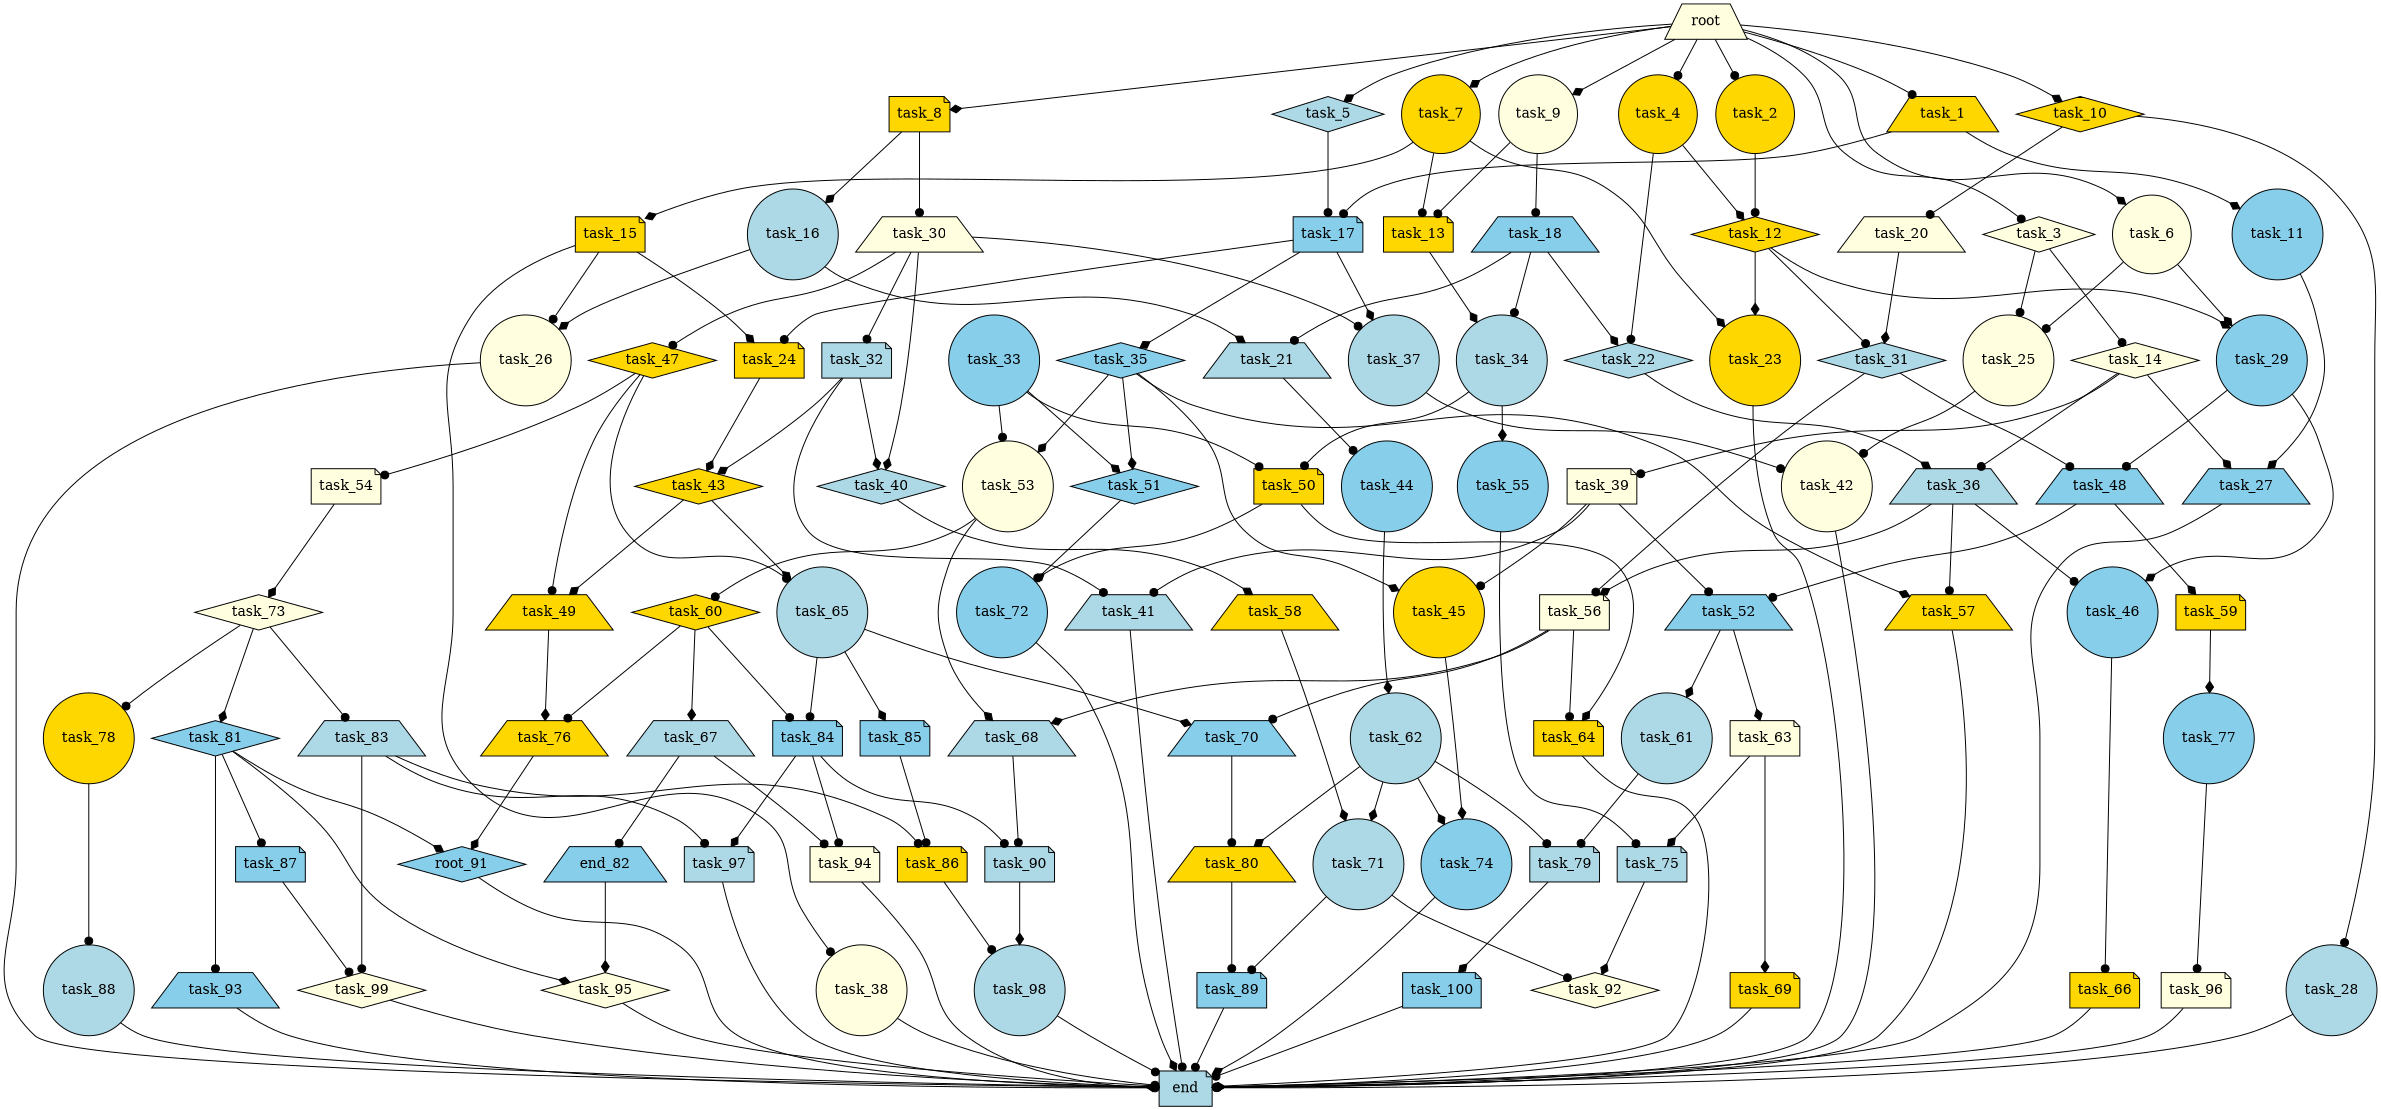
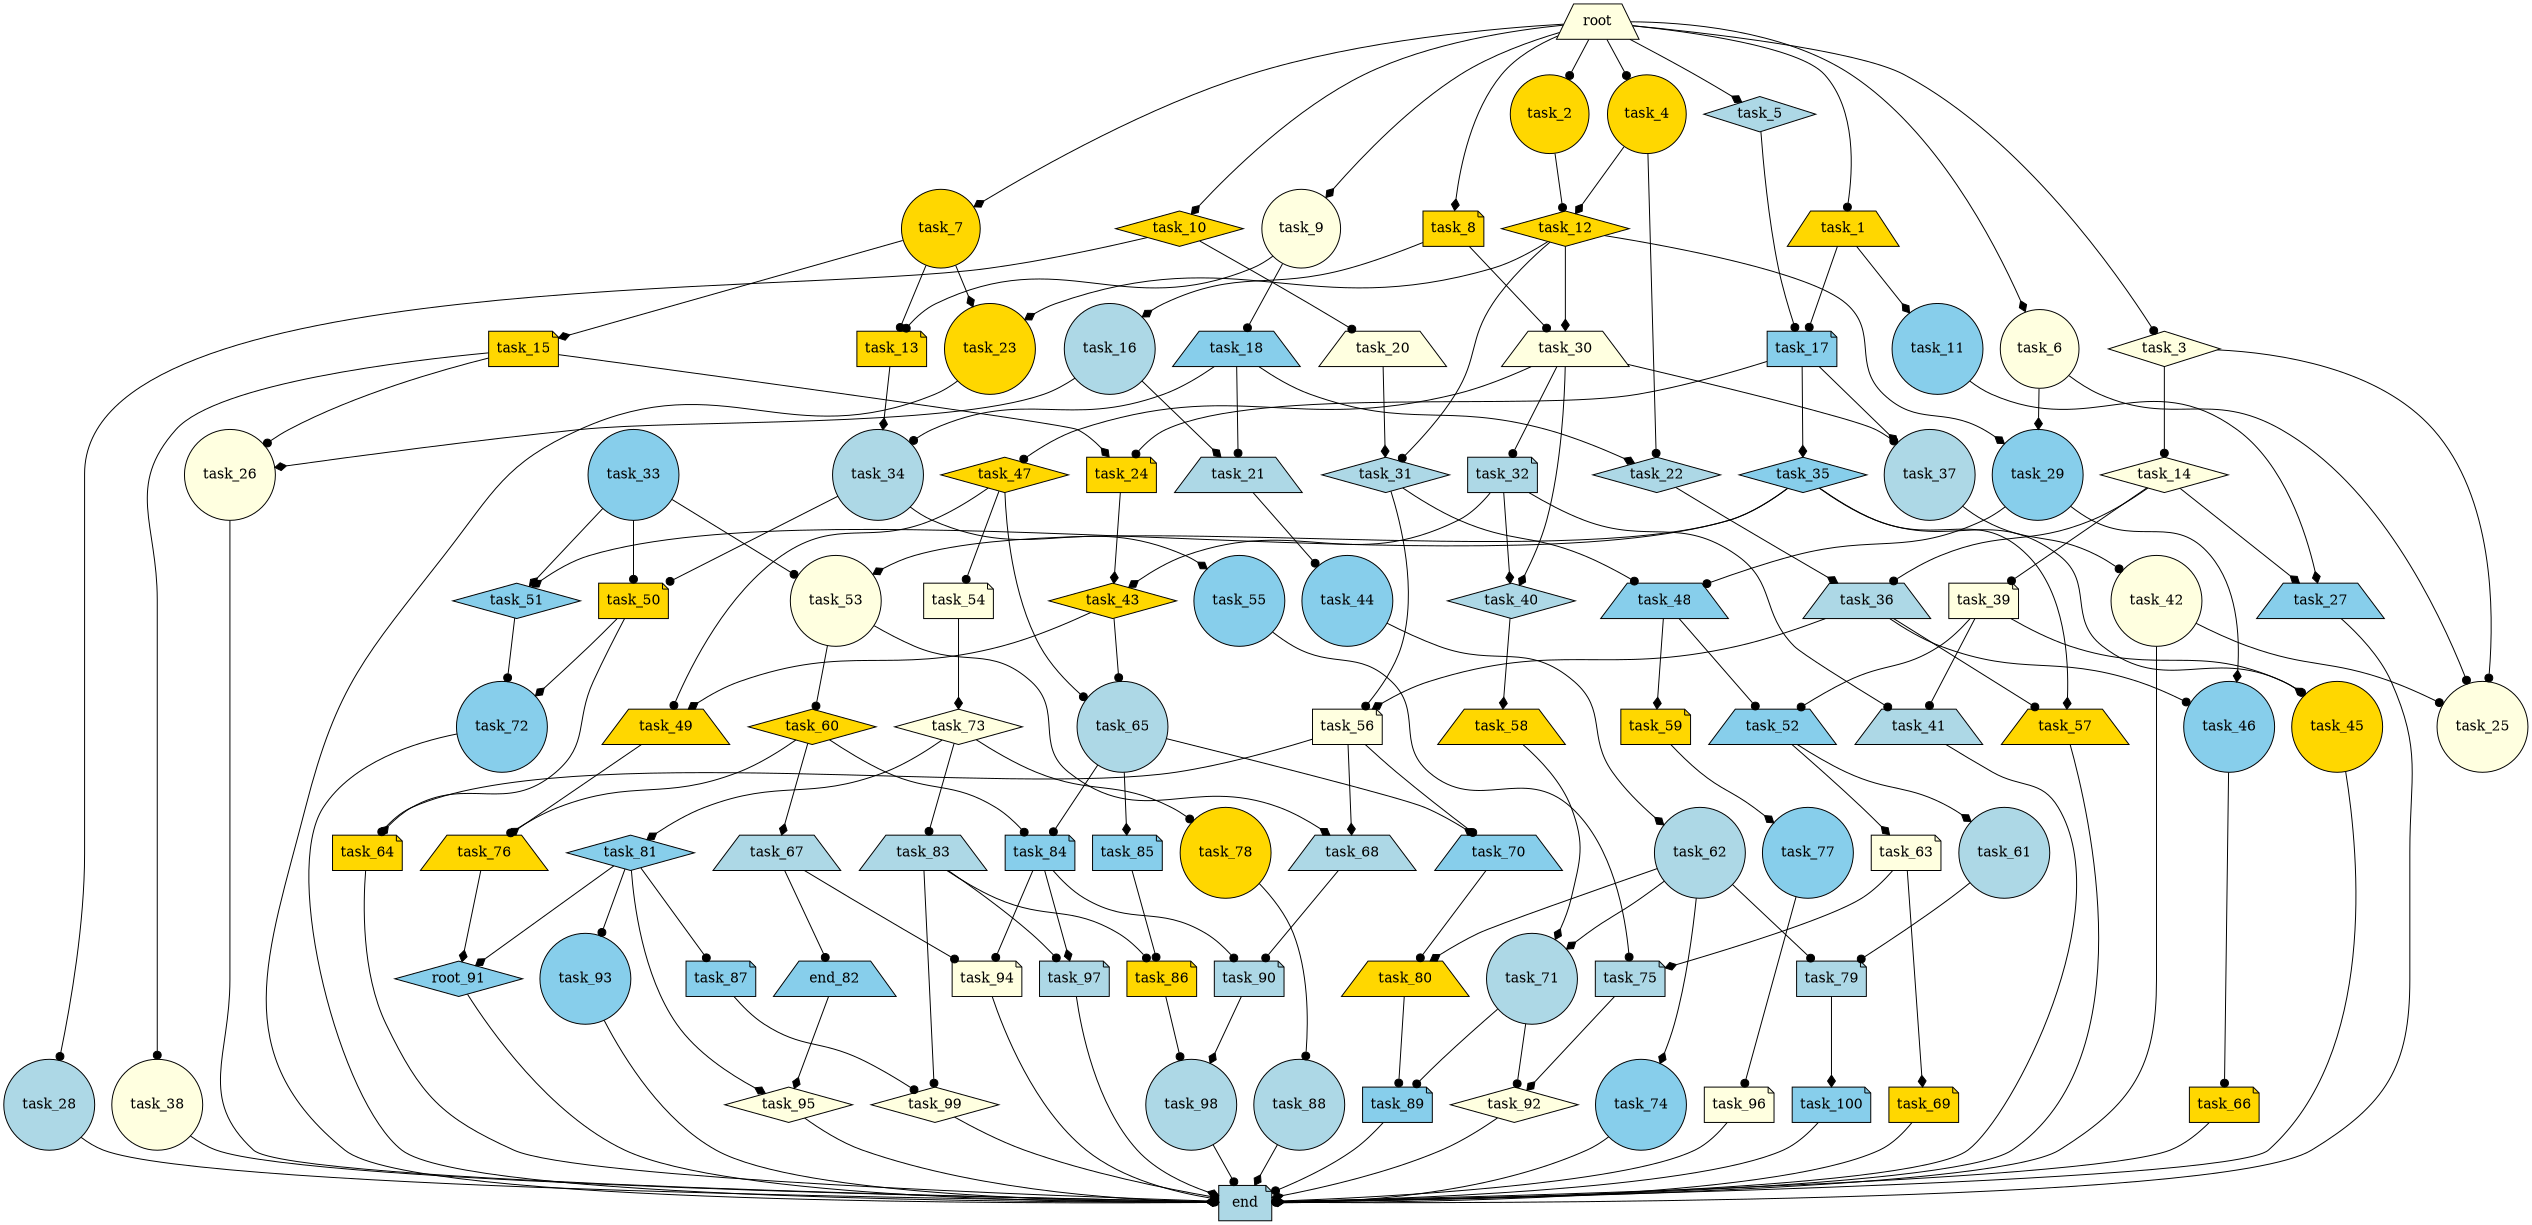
  digraph {
    node [fillcolor=gold shape=circle style=filled]
    edge [arrowhead=dot]
    task_75 [fillcolor=lightblue shape=note]
    task_92 [fillcolor=lightyellow shape=diamond]
    end [fillcolor=lightblue shape=note]
    task_100 [fillcolor=skyblue shape=note]
    task_33 [fillcolor=skyblue]
    task_50 [shape=note]
    task_51 [fillcolor=skyblue shape=diamond]
    task_53 [fillcolor=lightyellow]
    task_68 [fillcolor=lightblue shape=trapezium]
    task_90 [fillcolor=lightblue shape=note]
    task_98 [fillcolor=lightblue]
    task_71 [fillcolor=lightblue]
    task_89 [fillcolor=skyblue shape=note]
    task_60 [shape=diamond]
    task_67 [fillcolor=lightblue shape=trapezium]
    task_84 [fillcolor=skyblue shape=note]
    task_76 [shape=trapezium]
    n18 [fillcolor=skyblue label=end_82 shape=trapezium]
    task_94 [fillcolor=lightyellow shape=note]
    task_97 [fillcolor=lightblue shape=note]
    n21 [fillcolor=skyblue label=root_91 shape=diamond]
    task_73 [fillcolor=lightyellow shape=diamond]
    task_81 [fillcolor=skyblue shape=diamond]
    task_78
    task_83 [fillcolor=lightblue shape=trapezium]
    task_95 [fillcolor=lightyellow shape=diamond]
    task_87 [fillcolor=skyblue shape=note]
-   task_93 [fillcolor=skyblue shape=trapezium]
+   task_93 [fillcolor=skyblue]
    task_88 [fillcolor=lightblue]
    task_99 [fillcolor=lightyellow shape=diamond]
    task_86 [shape=note]
    task_64 [shape=note]
    task_72 [fillcolor=skyblue]
    task_31 [fillcolor=lightblue shape=diamond]
    task_56 [fillcolor=lightyellow shape=note]
    task_48 [fillcolor=skyblue shape=trapezium]
    task_70 [fillcolor=skyblue shape=trapezium]
    task_52 [fillcolor=skyblue shape=trapezium]
    task_59 [shape=note]
    task_10 [shape=diamond]
    task_28 [fillcolor=lightblue]
    task_20 [fillcolor=lightyellow shape=trapezium]
    task_49 [shape=trapezium]
    task_12 [shape=diamond]
    task_29 [fillcolor=skyblue]
    task_23
    task_30 [fillcolor=lightyellow shape=trapezium]
    task_46 [fillcolor=skyblue]
    task_37 [fillcolor=lightblue]
    task_32 [fillcolor=lightblue shape=note]
    task_40 [fillcolor=lightblue shape=diamond]
    task_47 [shape=diamond]
    task_79 [fillcolor=lightblue shape=note]
    task_42 [fillcolor=lightyellow]
    task_61 [fillcolor=lightblue]
    root [fillcolor=lightyellow shape=trapezium]
    task_7
    task_2
    task_5 [fillcolor=lightblue shape=diamond]
    task_8 [shape=note]
    task_9 [fillcolor=lightyellow]
    task_1 [shape=trapezium]
    task_6 [fillcolor=lightyellow]
    task_4
    task_3 [fillcolor=lightyellow shape=diamond]
    task_13 [shape=note]
    task_15 [shape=note]
    task_17 [fillcolor=skyblue shape=note]
    task_16 [fillcolor=lightblue]
    task_18 [fillcolor=skyblue shape=trapezium]
    task_11 [fillcolor=skyblue]
    task_25 [fillcolor=lightyellow]
    task_22 [fillcolor=lightblue shape=diamond]
    task_14 [fillcolor=lightyellow shape=diamond]
    task_80 [shape=trapezium]
    task_36 [fillcolor=lightblue shape=trapezium]
    task_57 [shape=trapezium]
    task_43 [shape=diamond]
    task_41 [fillcolor=lightblue shape=trapezium]
    task_58 [shape=trapezium]
    task_65 [fillcolor=lightblue]
    task_96 [fillcolor=lightyellow shape=note]
    task_66 [shape=note]
    task_26 [fillcolor=lightyellow]
    task_21 [fillcolor=lightblue shape=trapezium]
    task_44 [fillcolor=skyblue]
    task_27 [fillcolor=skyblue shape=trapezium]
    task_34 [fillcolor=lightblue]
    task_38 [fillcolor=lightyellow]
    task_24 [shape=note]
    task_62 [fillcolor=lightblue]
    task_69 [shape=note]
    task_55 [fillcolor=skyblue]
    task_63 [fillcolor=lightyellow shape=note]
    task_77 [fillcolor=skyblue]
    task_35 [fillcolor=skyblue shape=diamond]
    task_74 [fillcolor=skyblue]
    task_54 [fillcolor=lightyellow shape=note]
    task_85 [fillcolor=skyblue shape=note]
    task_45
    task_39 [fillcolor=lightyellow shape=note]
    task_75 -> task_92 [arrowhead=diamond]
+   task_92 -> end [arrowhead=diamond]
    task_100 -> end
    task_33 -> task_50
    task_33 -> task_51 [arrowhead=diamond]
    task_33 -> task_53
    task_50 -> task_64 [arrowhead=diamond]
    task_50 -> task_72 [arrowhead=diamond]
    task_51 -> task_72
    task_53 -> task_68 [arrowhead=diamond]
    task_53 -> task_60
    task_68 -> task_90
    task_90 -> task_98 [arrowhead=diamond]
    task_98 -> end
    task_71 -> task_92
    task_71 -> task_89
    task_89 -> end
    task_60 -> task_67 [arrowhead=diamond]
    task_60 -> task_84
    task_60 -> task_76
    task_67 -> n18
    task_67 -> task_94
    task_84 -> task_90
    task_84 -> task_94
    task_84 -> task_97 [arrowhead=diamond]
    task_76 -> n21 [arrowhead=diamond]
    n18 -> task_95 [arrowhead=diamond]
    task_94 -> end
    task_97 -> end [arrowhead=diamond]
    n21 -> end [arrowhead=diamond]
    task_73 -> task_81 [arrowhead=diamond]
    task_73 -> task_78
    task_73 -> task_83
    task_81 -> n21 [arrowhead=diamond]
    task_81 -> task_95 [arrowhead=diamond]
    task_81 -> task_87
    task_81 -> task_93
    task_78 -> task_88
    task_83 -> task_97
    task_83 -> task_99
    task_83 -> task_86
    task_95 -> end
    task_87 -> task_99
    task_93 -> end [arrowhead=diamond]
    task_88 -> end [arrowhead=diamond]
    task_99 -> end
    task_86 -> task_98
    task_64 -> end [arrowhead=diamond]
    task_72 -> end [arrowhead=diamond]
    task_31 -> task_56
    task_31 -> task_48
    task_56 -> task_68 [arrowhead=diamond]
    task_56 -> task_64
    task_56 -> task_70
    task_48 -> task_52
    task_48 -> task_59 [arrowhead=diamond]
    task_70 -> task_80
    task_52 -> task_61 [arrowhead=diamond]
    task_52 -> task_63 [arrowhead=diamond]
    task_59 -> task_77 [arrowhead=diamond]
    task_10 -> task_28
    task_10 -> task_20
    task_28 -> end
    task_20 -> task_31 [arrowhead=diamond]
    task_49 -> task_76 [arrowhead=diamond]
    task_12 -> task_31
    task_12 -> task_29 [arrowhead=diamond]
    task_12 -> task_23 [arrowhead=diamond]
+   task_12 -> task_30 [arrowhead=diamond]
    task_29 -> task_48
    task_29 -> task_46 [arrowhead=diamond]
    task_23 -> end [arrowhead=diamond]
    task_30 -> task_37
    task_30 -> task_32
    task_30 -> task_40 [arrowhead=diamond]
    task_30 -> task_47
    task_46 -> task_66
    task_37 -> task_42
    task_32 -> task_40 [arrowhead=diamond]
    task_32 -> task_43 [arrowhead=diamond]
    task_32 -> task_41
    task_40 -> task_58 [arrowhead=diamond]
    task_47 -> task_49
    task_47 -> task_65
    task_47 -> task_54
    task_79 -> task_100 [arrowhead=diamond]
    task_42 -> end [arrowhead=diamond]
    task_61 -> task_79
    root -> task_10 [arrowhead=diamond]
    root -> task_7 [arrowhead=diamond]
    root -> task_2
    root -> task_5 [arrowhead=diamond]
    root -> task_8 [arrowhead=diamond]
    root -> task_9 [arrowhead=diamond]
    root -> task_1
    root -> task_6 [arrowhead=diamond]
    root -> task_4
    root -> task_3
    task_7 -> task_23 [arrowhead=diamond]
    task_7 -> task_13
    task_7 -> task_15 [arrowhead=diamond]
    task_2 -> task_12
    task_5 -> task_17
    task_8 -> task_30
    task_8 -> task_16 [arrowhead=diamond]
    task_9 -> task_13
    task_9 -> task_18
    task_1 -> task_17
    task_1 -> task_11 [arrowhead=diamond]
    task_6 -> task_29 [arrowhead=diamond]
    task_6 -> task_25
    task_4 -> task_12 [arrowhead=diamond]
    task_4 -> task_22
    task_3 -> task_25
    task_3 -> task_14
    task_13 -> task_34 [arrowhead=diamond]
    task_15 -> task_26
    task_15 -> task_38
    task_15 -> task_24 [arrowhead=diamond]
    task_17 -> task_37 [arrowhead=diamond]
    task_17 -> task_24
    task_17 -> task_35 [arrowhead=diamond]
    task_16 -> task_26 [arrowhead=diamond]
    task_16 -> task_21 [arrowhead=diamond]
    task_18 -> task_22 [arrowhead=diamond]
    task_18 -> task_21
    task_18 -> task_34
    task_11 -> task_27 [arrowhead=diamond]
-   task_25 -> task_42
+   task_42 -> task_25
    task_22 -> task_36 [arrowhead=diamond]
    task_14 -> task_36
    task_14 -> task_27 [arrowhead=diamond]
    task_14 -> task_39
    task_80 -> task_89
    task_36 -> task_56 [arrowhead=diamond]
    task_36 -> task_46
    task_36 -> task_57
    task_57 -> end [arrowhead=diamond]
    task_43 -> task_49 [arrowhead=diamond]
-   task_43 -> task_65 [arrowhead=diamond]
+   task_43 -> task_65
    task_41 -> end
    task_58 -> task_71 [arrowhead=diamond]
    task_65 -> task_84
    task_65 -> task_70 [arrowhead=diamond]
    task_65 -> task_85 [arrowhead=diamond]
    task_96 -> end [arrowhead=diamond]
    task_66 -> end
    task_26 -> end [arrowhead=diamond]
    task_21 -> task_44
    task_44 -> task_62 [arrowhead=diamond]
    task_27 -> end [arrowhead=diamond]
    task_34 -> task_50
    task_34 -> task_55 [arrowhead=diamond]
    task_38 -> end
    task_24 -> task_43 [arrowhead=diamond]
    task_62 -> task_71 [arrowhead=diamond]
    task_62 -> task_79
    task_62 -> task_80 [arrowhead=diamond]
    task_62 -> task_74 [arrowhead=diamond]
    task_69 -> end
    task_55 -> task_75
    task_63 -> task_75 [arrowhead=diamond]
    task_63 -> task_69 [arrowhead=diamond]
    task_77 -> task_96
    task_35 -> task_51 [arrowhead=diamond]
    task_35 -> task_53 [arrowhead=diamond]
    task_35 -> task_57 [arrowhead=diamond]
    task_35 -> task_45 [arrowhead=diamond]
    task_74 -> end [arrowhead=diamond]
    task_54 -> task_73 [arrowhead=diamond]
    task_85 -> task_86
-   task_45 -> task_74 [arrowhead=diamond]
+   task_45 -> end [arrowhead=diamond]
    task_39 -> task_52
    task_39 -> task_41
    task_39 -> task_45
  }
